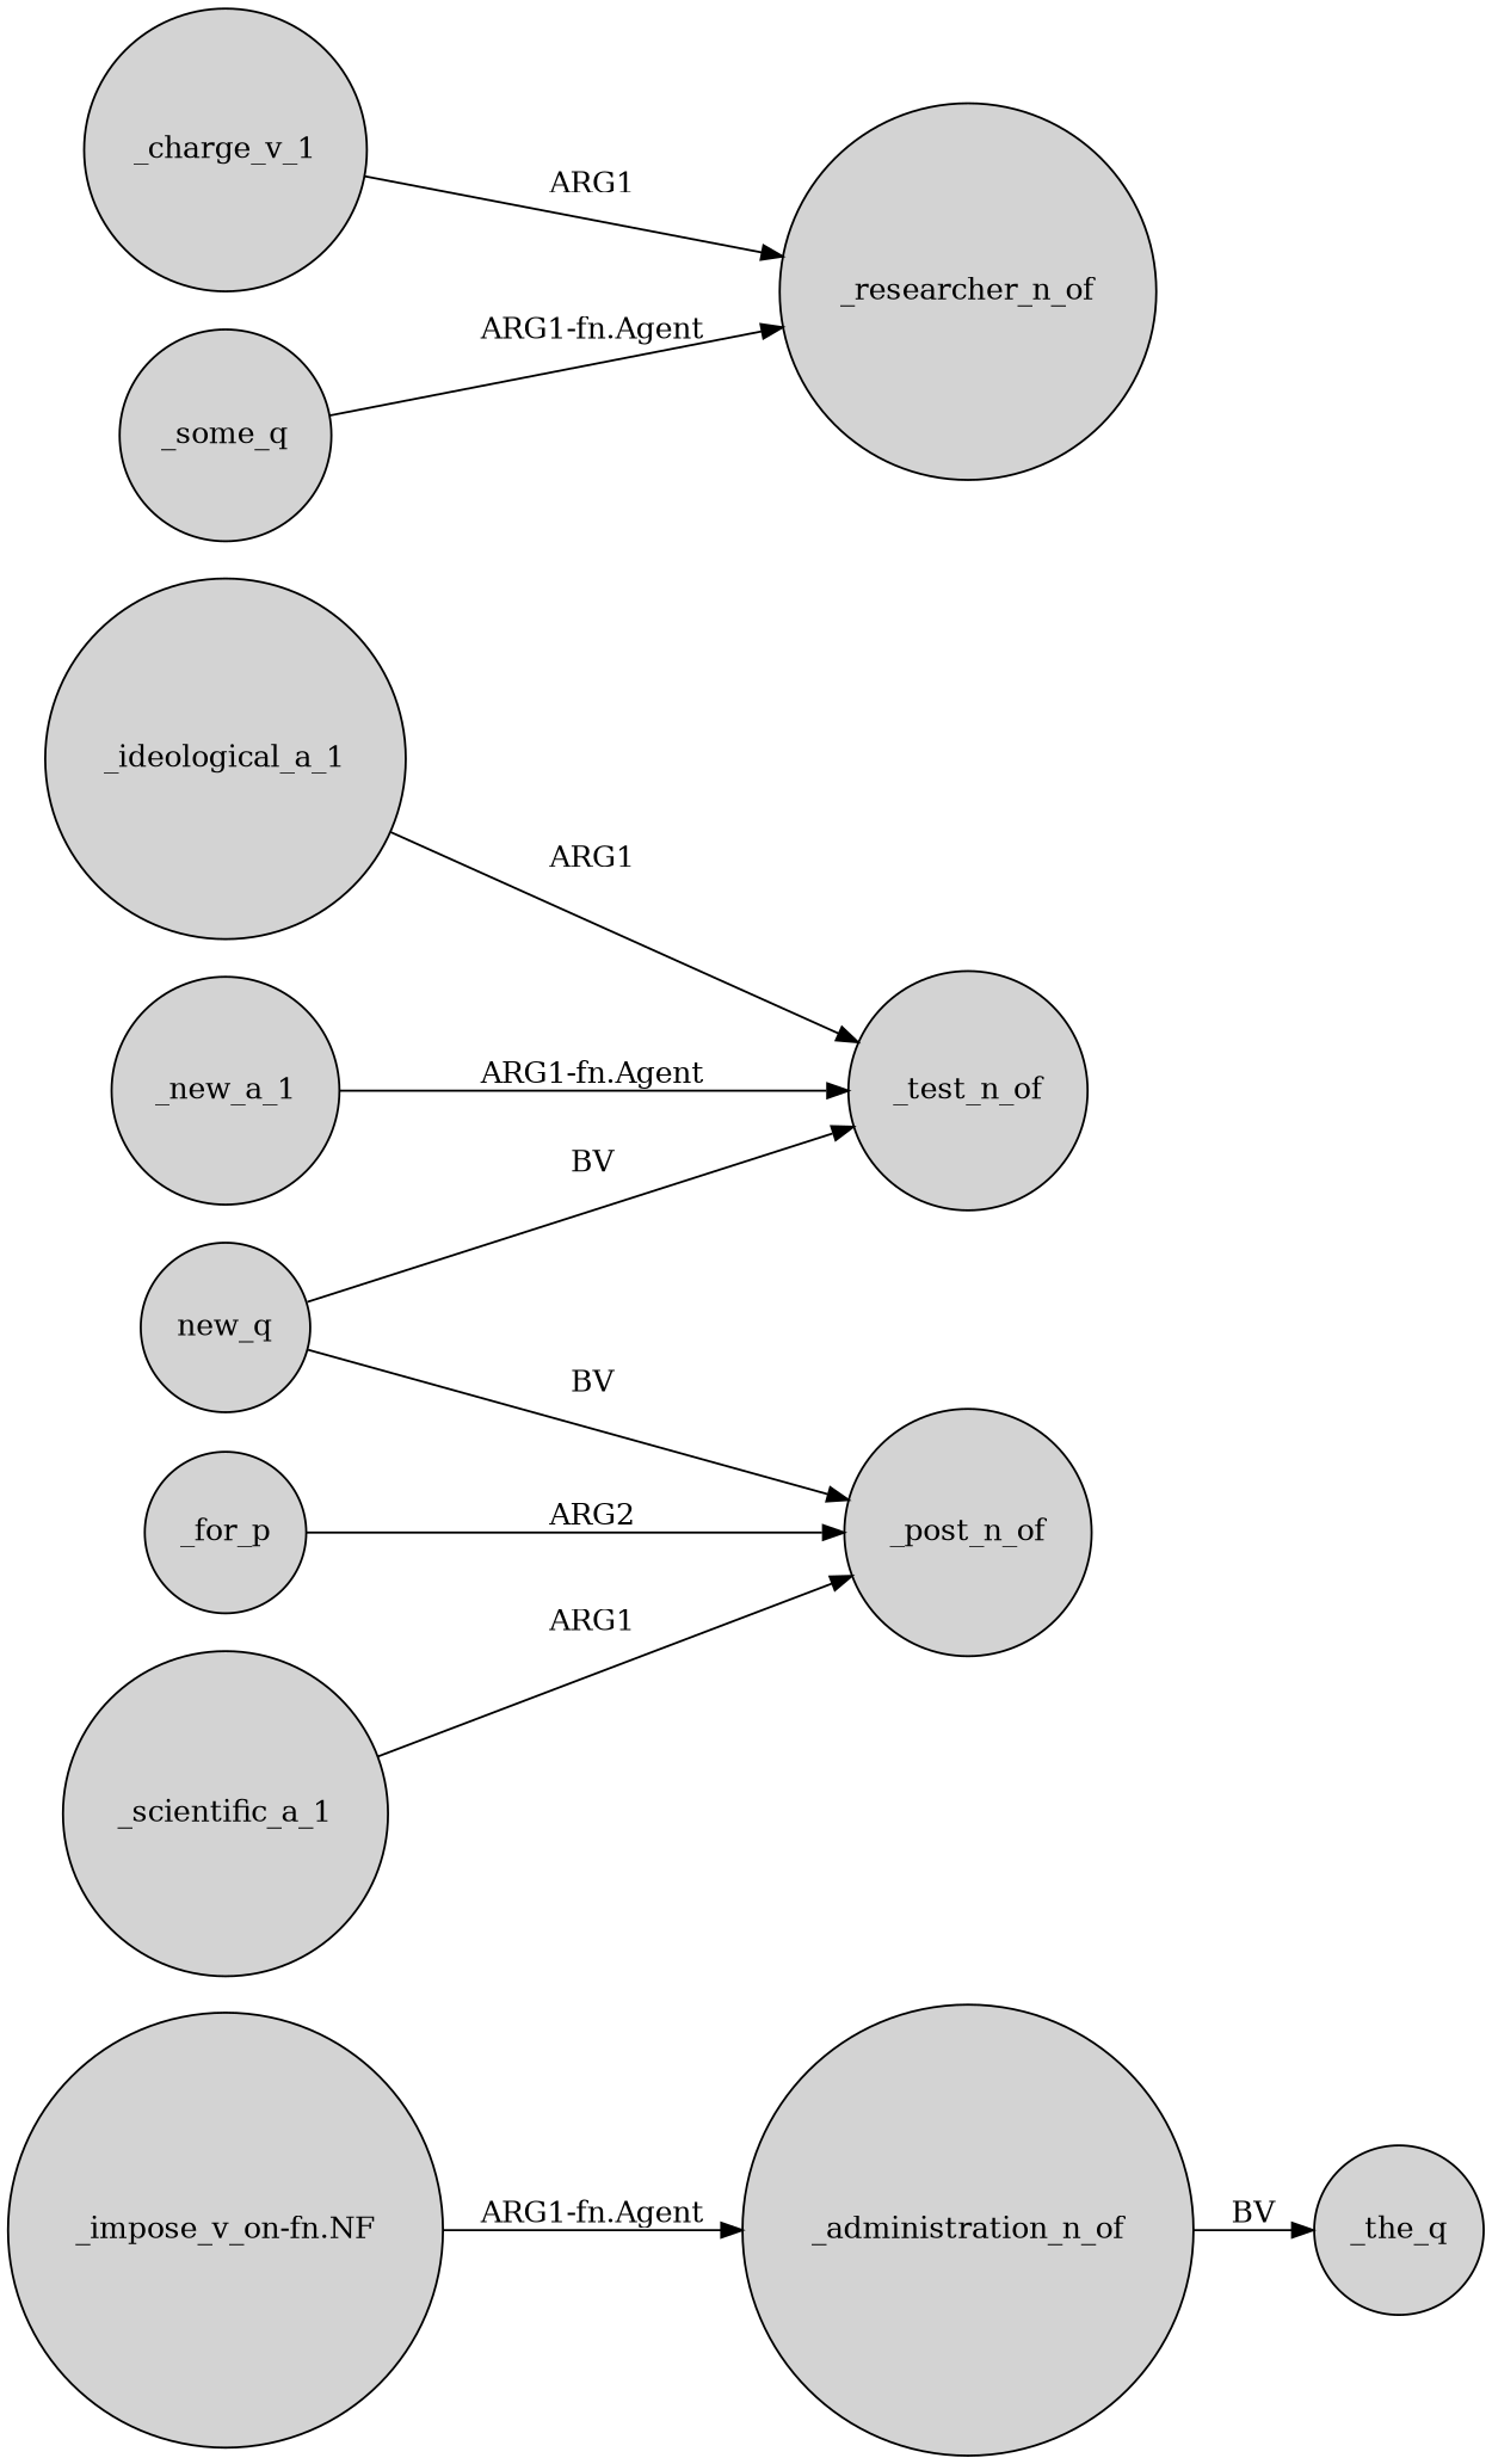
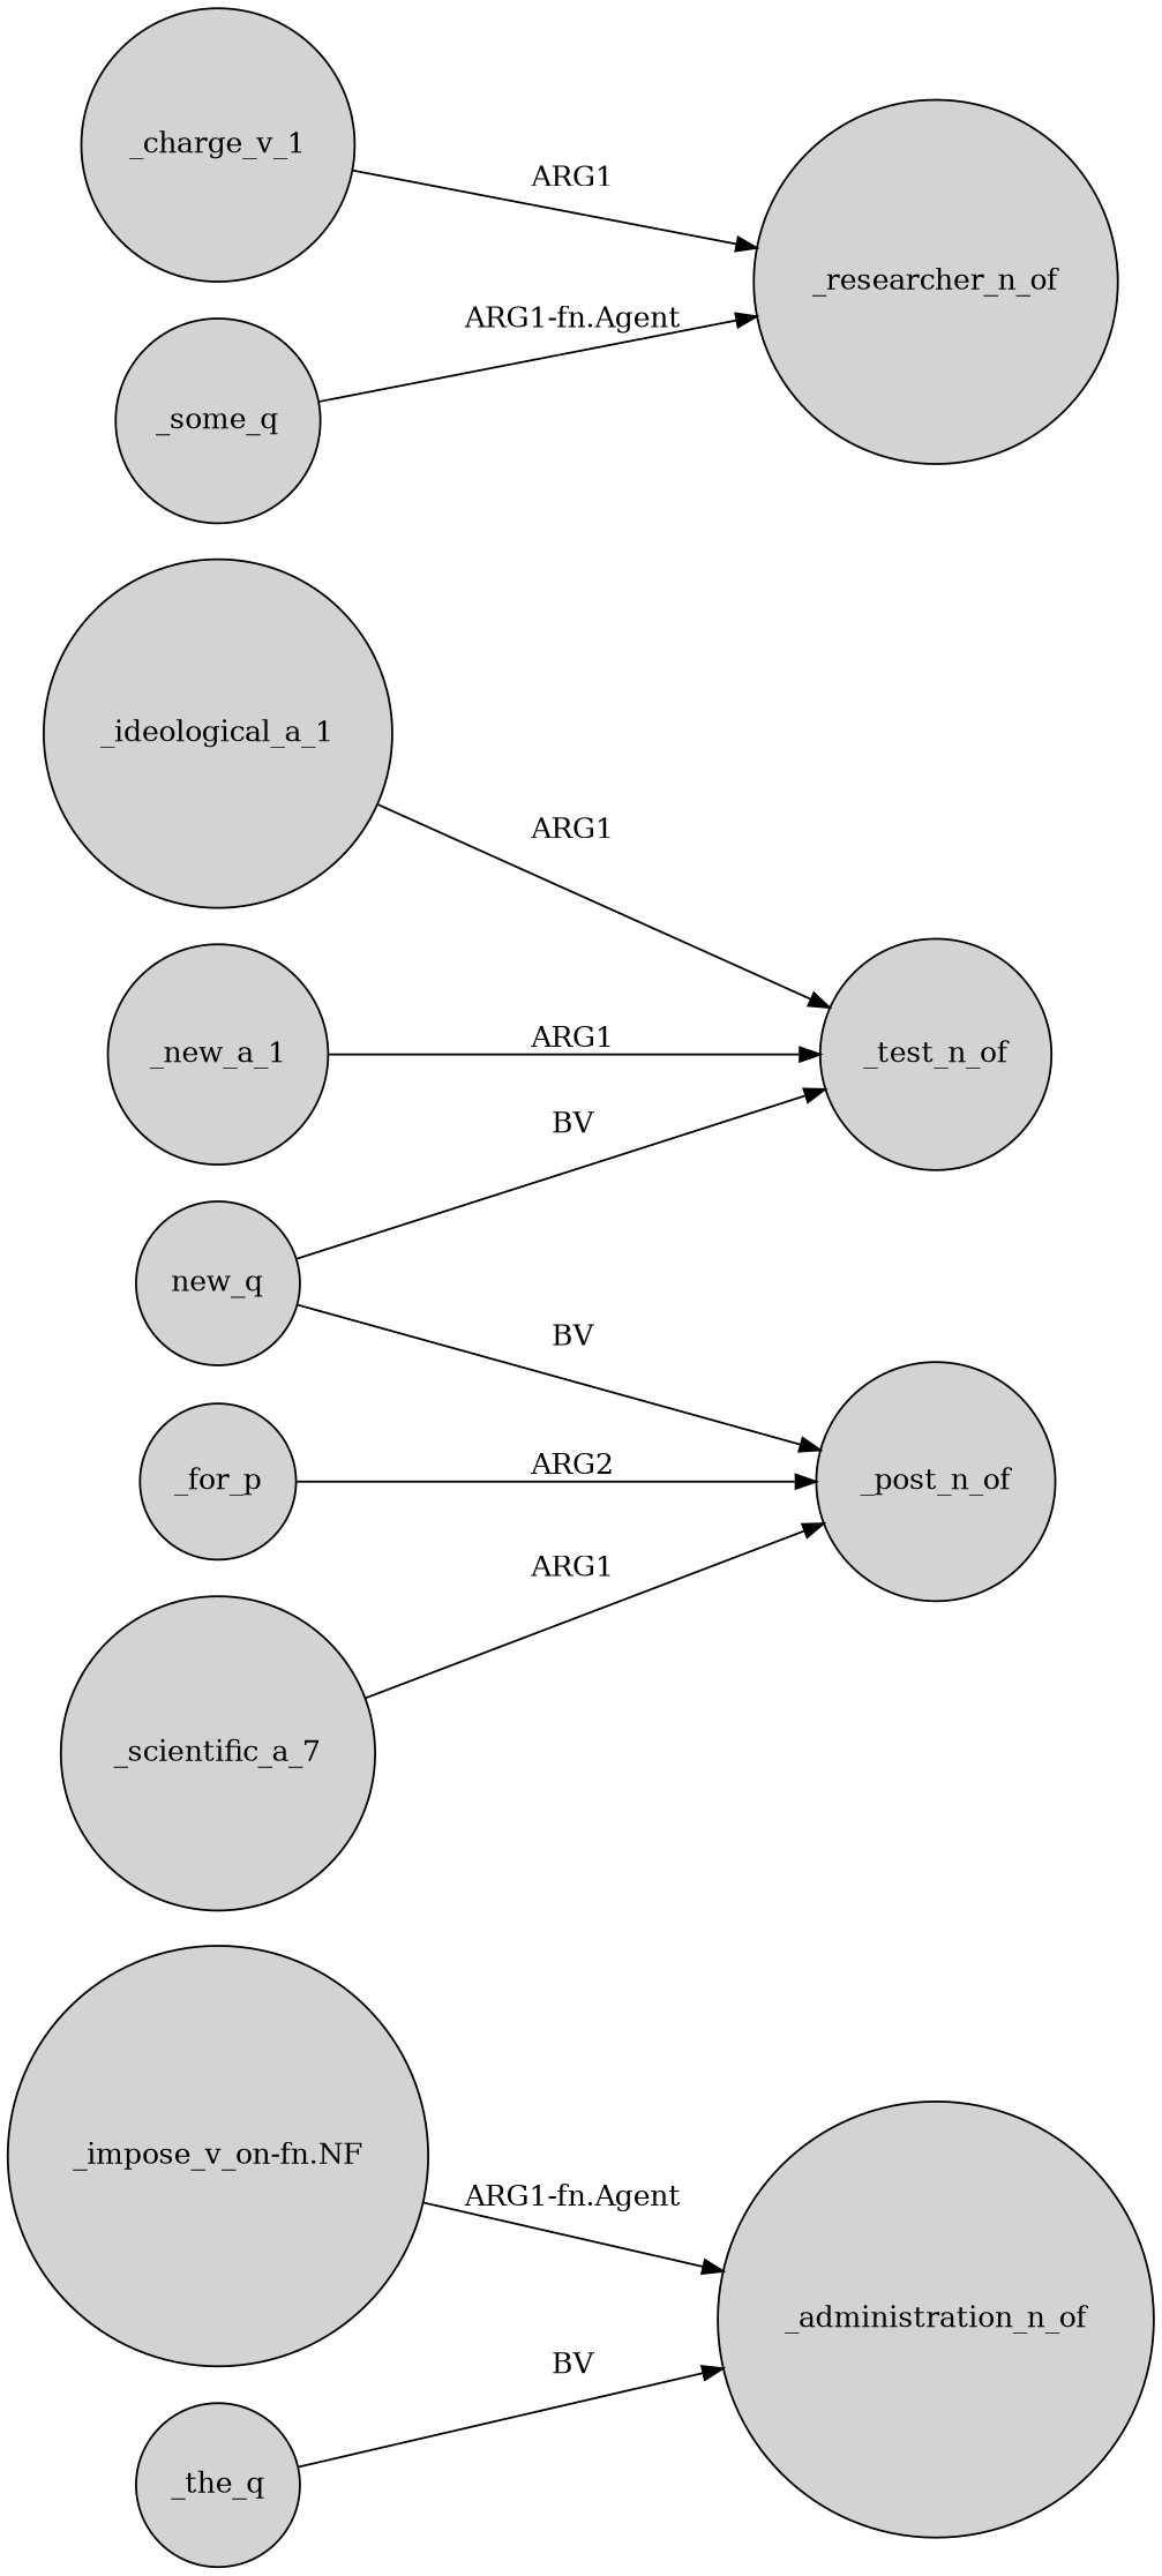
  digraph {
    rankdir=LR
    node [shape=circle style=filled]
    "_impose_v_on-fn.NF"
    _administration_n_of
    _ideological_a_1
    _test_n_of
    n5 [label=new_q]
    _post_n_of
    _for_p
    _charge_v_1
    _researcher_n_of
-   _scientific_a_1
+   _scientific_a_1 [label=_scientific_a_7]
    _the_q
    _some_q
    _new_a_1
    "_impose_v_on-fn.NF" -> _administration_n_of [label="ARG1-fn.Agent"]
    _ideological_a_1 -> _test_n_of [label=ARG1]
    n5 -> _test_n_of [label=BV]
    n5 -> _post_n_of [label=BV]
    _for_p -> _post_n_of [label=ARG2]
    _charge_v_1 -> _researcher_n_of [label=ARG1]
    _scientific_a_1 -> _post_n_of [label=ARG1]
-   _administration_n_of -> _the_q [label=BV]
+   _the_q -> _administration_n_of [label=BV]
    _some_q -> _researcher_n_of [label="ARG1-fn.Agent"]
-   _new_a_1 -> _test_n_of [label="ARG1-fn.Agent"]
+   _new_a_1 -> _test_n_of [label=ARG1]
  }
